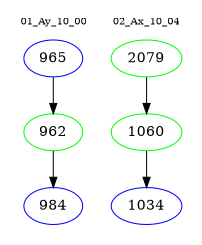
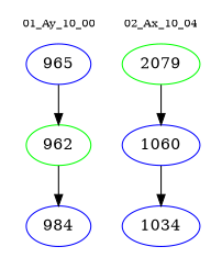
  digraph {
    node [color=blue]
    edge [color=black]
    n1 [label=965]
    n2 [color=green label=962]
    n3 [label=984]
    n4 [color=green label=2079]
-   n5 [color=green label=1060]
+   n5 [label=1060]
    n6 [label=1034]
    subgraph cluster_1 {
      color=white
      fontsize=10
      label="01_Ay_10_00"
      n1
      n2
      n3
    }
    subgraph cluster_2 {
      color=white
      fontsize=10
      label="02_Ax_10_04"
      n4
      n5
      n6
    }
    n1 -> n2
    n2 -> n3
    n4 -> n5
    n5 -> n6
  }
